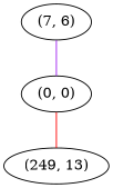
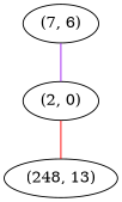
  graph {
    "(7, 6)"
-   "(0, 0)"
-   "(248, 13)" [label="(249, 13)"]
+   "(0, 0)" [label="(2, 0)"]
+   "(248, 13)"
    "(7, 6)" -- "(0, 0)" [color=purple weight=4]
    "(0, 0)" -- "(248, 13)" [color=red weight=1]
  }
